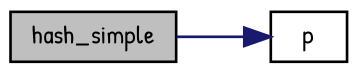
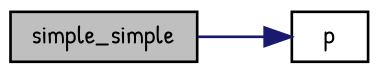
  digraph {
    rankdir=LR
    fontname="Patrick Hand"
    node [color=black fontname="Patrick Hand" fontsize=10 shape=record style=filled]
-   n1 [fillcolor=grey75 fontcolor=black height=0.2 label=hash_simple width=0.4]
+   n1 [fillcolor=grey75 fontcolor=black height=0.2 label=simple_simple width=0.4]
    n2 [fillcolor=white height=0.2 label=p width=0.4]
    n1 -> n2 [color=midnightblue fontname="Patrick Hand" fontsize=10 labelfontname=Helvetica labelfontsize=10 style=solid]
  }
